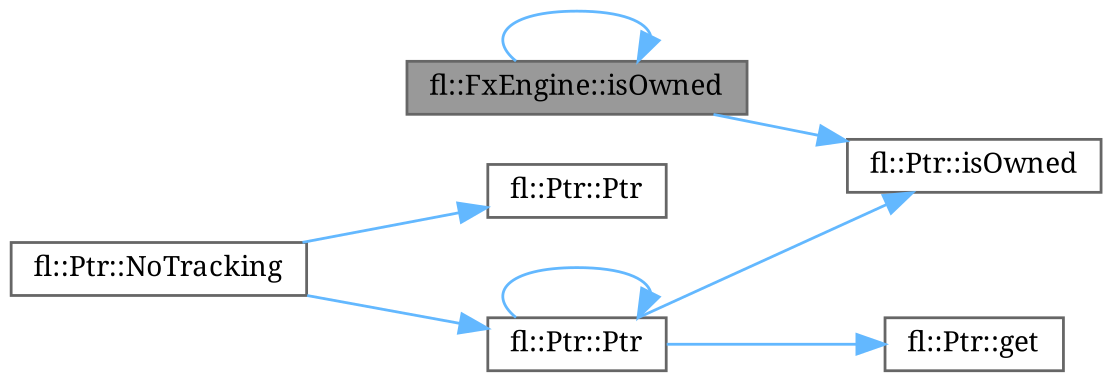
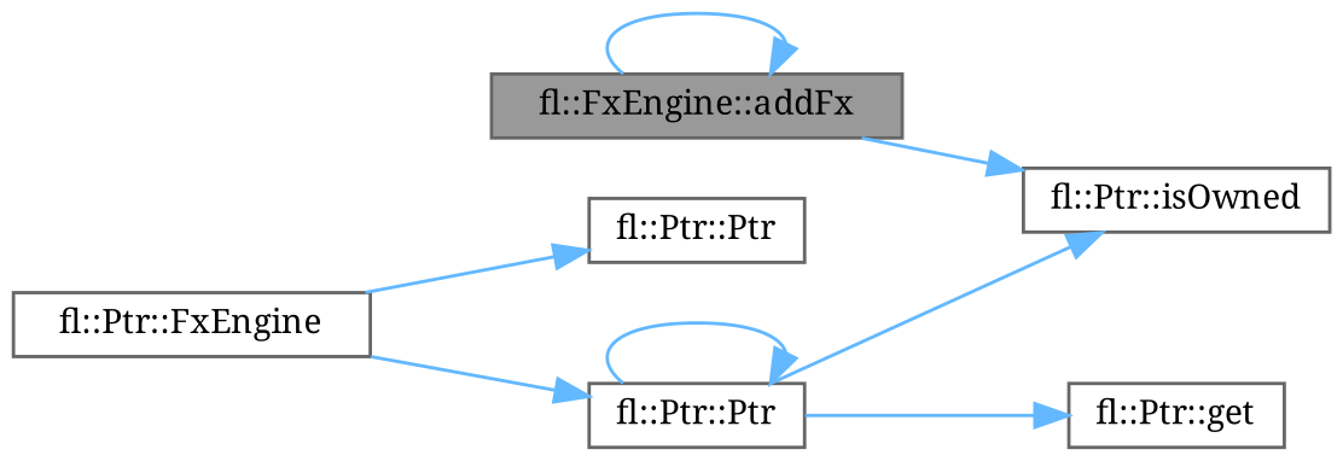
  digraph {
    fontname="Noto Serif"
    rankdir=LR
    node [color=grey40 fillcolor=white fontname="Noto Serif" fontsize=10 shape=box style=filled]
    edge [color=steelblue1 fontname="Noto Serif" fontsize=10 labelfontname=Helvetica labelfontsize=10 style=solid]
-   n1 [color=gray40 fillcolor=grey60 fontcolor=black height=0.2 label="fl::FxEngine::isOwned" width=0.4]
+   n1 [color=gray40 fillcolor=grey60 fontcolor=black height=0.2 label="fl::FxEngine::addFx" width=0.4]
    n2 [height=0.2 label="fl::Ptr::isOwned" width=0.4]
-   n3 [height=0.2 label="fl::Ptr::NoTracking" width=0.4]
+   n3 [height=0.2 label="fl::Ptr::FxEngine" width=0.4]
    n4 [height=0.2 label="fl::Ptr::Ptr" width=0.4]
    n5 [height=0.2 label="fl::Ptr::Ptr" width=0.4]
    n6 [height=0.2 label="fl::Ptr::get" width=0.4]
    n1 -> n1
    n1 -> n2
    n3 -> n4
    n3 -> n5
    n5 -> n2
    n5 -> n5
    n5 -> n6
  }
